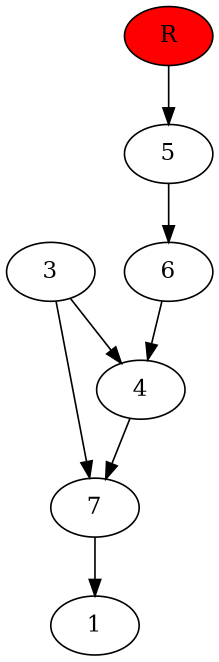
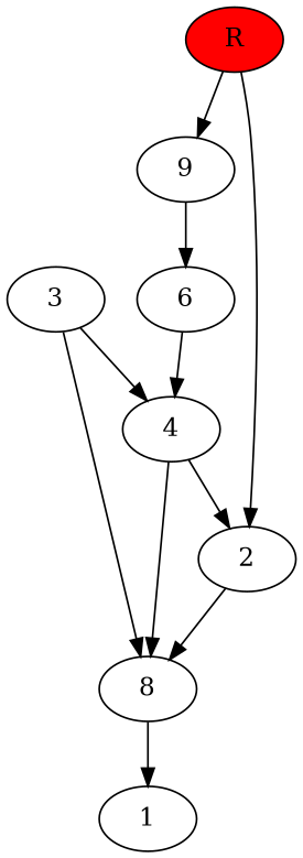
  digraph {
-   7
+   7 [label=8]
    1
+   2
    4
    3
-   5
+   5 [label=9]
    6
    R [fillcolor="#ff0000" style=filled]
    7 -> 1
+   2 -> 7
    4 -> 7
+   4 -> 2
    3 -> 7
    3 -> 4
    5 -> 6
    6 -> 4
+   R -> 2
    R -> 5
  }
